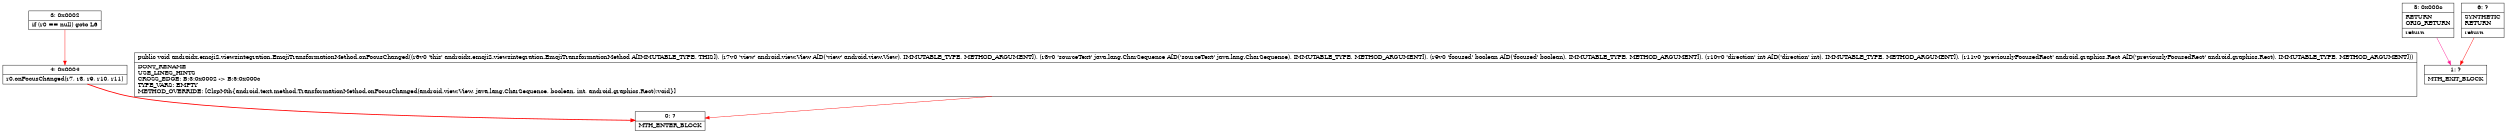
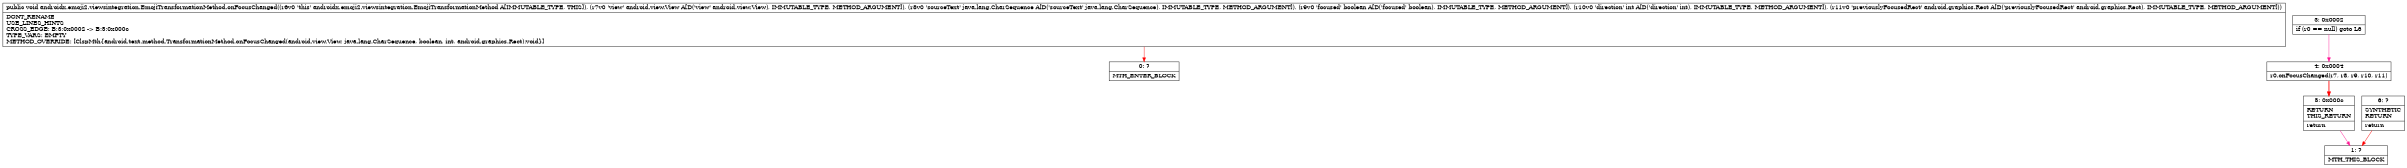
  digraph {
    node [shape=record]
    edge [color=red style=solid]
    n1 [label="{0\:\ ?|MTH_ENTER_BLOCK\l}"]
    n2 [label="{3\:\ 0x0002|if (r0 == null) goto L6\l}"]
    n3 [label="{4\:\ 0x0004|r0.onFocusChanged(r7, r8, r9, r10, r11)\l}"]
-   n4 [label="{5\:\ 0x000c|RETURN\lORIG_RETURN\l|return\l}"]
+   n4 [label="{5\:\ 0x000c|RETURN\lTHIS_RETURN\l|return\l}"]
    n5 [label="{6\:\ ?|SYNTHETIC\lRETURN\l|return\l}"]
-   n6 [label="{1\:\ ?|MTH_EXIT_BLOCK\l}"]
+   n6 [label="{1\:\ ?|MTH_THIS_BLOCK\l}"]
    n7 [label="{public void androidx.emoji2.viewsintegration.EmojiTransformationMethod.onFocusChanged((r6v0 'this' androidx.emoji2.viewsintegration.EmojiTransformationMethod A[IMMUTABLE_TYPE, THIS]), (r7v0 'view' android.view.View A[D('view' android.view.View), IMMUTABLE_TYPE, METHOD_ARGUMENT]), (r8v0 'sourceText' java.lang.CharSequence A[D('sourceText' java.lang.CharSequence), IMMUTABLE_TYPE, METHOD_ARGUMENT]), (r9v0 'focused' boolean A[D('focused' boolean), IMMUTABLE_TYPE, METHOD_ARGUMENT]), (r10v0 'direction' int A[D('direction' int), IMMUTABLE_TYPE, METHOD_ARGUMENT]), (r11v0 'previouslyFocusedRect' android.graphics.Rect A[D('previouslyFocusedRect' android.graphics.Rect), IMMUTABLE_TYPE, METHOD_ARGUMENT]))  | DONT_RENAME\lUSE_LINES_HINTS\lCROSS_EDGE: B:3:0x0002 \-\> B:5:0x000c\lTYPE_VARS: EMPTY\lMETHOD_OVERRIDE: [ClspMth\{android.text.method.TransformationMethod.onFocusChanged(android.view.View, java.lang.CharSequence, boolean, int, android.graphics.Rect):void\}]\l}"]
-   n2 -> n3
-   n3 -> n1 [style=bold]
+   n2 -> n3 [color=deeppink]
+   n3 -> n4 [style=bold]
    n4 -> n6 [color=deeppink]
    n5 -> n6
    n7 -> n1
  }
